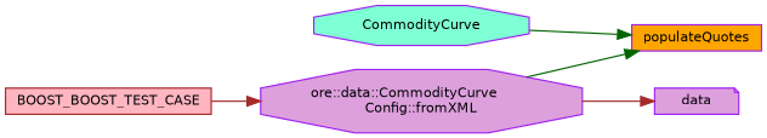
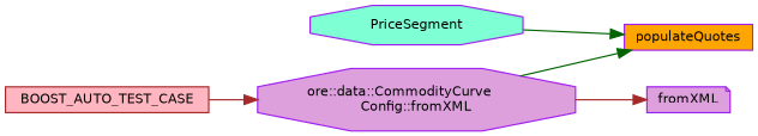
  digraph {
    rankdir=RL
    node [color=purple fillcolor=plum fontname=Helvetica fontsize=10 shape=box style=filled]
    edge [color=darkgreen dir=back fontname=Helvetica fontsize=10 labelfontname=Helvetica labelfontsize=10 style=solid]
    n1 [fillcolor=orange fontcolor=black height=0.2 label=populateQuotes width=0.4]
-   n2 [fillcolor=aquamarine height=0.2 label=CommodityCurve shape=octagon width=0.4]
+   n2 [fillcolor=aquamarine height=0.2 label=PriceSegment shape=octagon width=0.4]
    n3 [height=0.2 label="ore::data::CommodityCurve\lConfig::fromXML" shape=octagon width=0.4]
-   n4 [height=0.2 label=data shape=note width=0.4]
-   n5 [color=brown fillcolor=lightpink height=0.2 label=BOOST_BOOST_TEST_CASE width=0.4]
+   n4 [height=0.2 label=fromXML shape=note width=0.4]
+   n5 [color=brown fillcolor=lightpink height=0.2 label=BOOST_AUTO_TEST_CASE width=0.4]
    n1 -> n2
    n1 -> n3
    n3 -> n5 [color=brown]
    n4 -> n3 [color=brown]
  }
